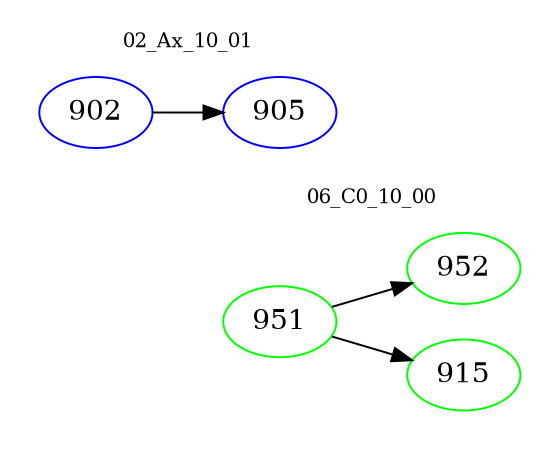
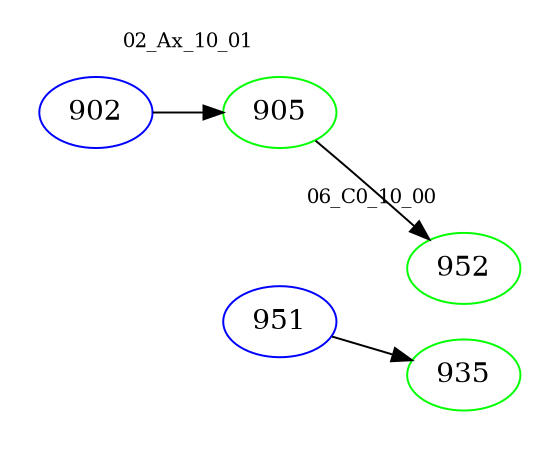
  digraph {
    rankdir=LR
    node [color=green]
    edge [color=black]
    n1 [color=blue label=902]
-   n2 [color=blue label=905]
-   n3 [label=951]
-   n4 [label=915]
+   n2 [label=905]
+   n3 [color=blue label=951]
+   n4 [label=935]
    n5 [label=952]
    subgraph cluster_1 {
      color=white
      fontsize=10
      label="02_Ax_10_01"
      n1
      n2
    }
    subgraph cluster_2 {
      color=white
      fontsize=10
      label="06_C0_10_00"
      n3
      n4
      n5
    }
    n1 -> n2
    n3 -> n4
-   n3 -> n5
+   n2 -> n5
  }
